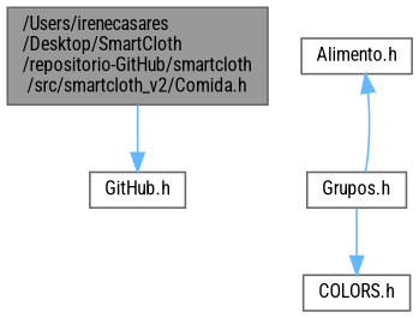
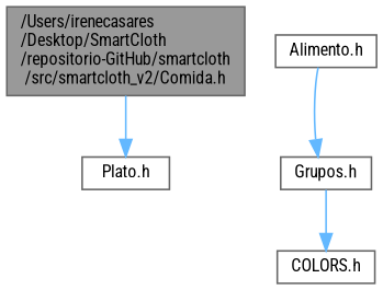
  digraph {
    fontname="Roboto Condensed"
    node [color=grey40 fillcolor=white fontname="Roboto Condensed" fontsize=10 shape=box style=filled]
    edge [color=steelblue1 fontname="Roboto Condensed" fontsize=10 labelfontname=Helvetica labelfontsize=10 style=solid]
    n1 [color=gray40 fillcolor=grey60 fontcolor=black height=0.2 label="/Users/irenecasares\l/Desktop/SmartCloth\l/repositorio-GitHub/smartcloth\l/src/smartcloth_v2/Comida.h" width=0.4]
-   n2 [height=0.2 label="GitHub.h" width=0.4]
+   n2 [height=0.2 label="Plato.h" width=0.4]
    n3 [height=0.2 label="Alimento.h" width=0.4]
    n4 [height=0.2 label="Grupos.h" width=0.4]
    n5 [height=0.2 label="COLORS.h" width=0.4]
    n1 -> n2
-   n4 -> n3
+   n3 -> n4
    n4 -> n5
  }
